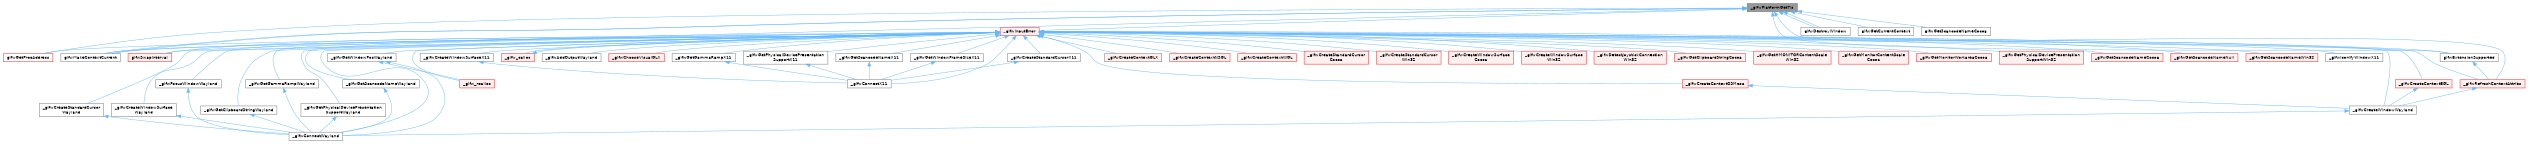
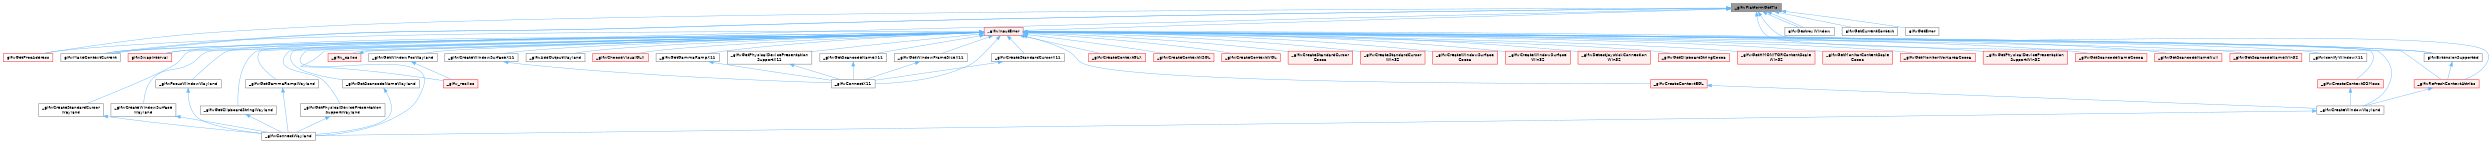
  digraph {
    rankdir=TB
    node [color=red fillcolor=white fontname=Helvetica fontsize=10 shape=box style=filled]
    edge [color=steelblue1 dir=back fontname=Helvetica fontsize=10 labelfontname=Helvetica labelfontsize=10 style=solid]
    n1 [color=gray40 fillcolor=grey60 fontcolor=black height=0.2 label=_glfwPlatformGetTls width=0.4]
    n2 [fillcolor="#FFF0F0" height=0.2 label=_glfwInputError width=0.4]
    n3 [fillcolor="#FFF0F0" height=0.2 label=_glfwRefreshContextAttribs width=0.4]
    n4 [color=grey40 height=0.2 label=glfwExtensionSupported width=0.4]
    n5 [height=0.2 label=glfwGetProcAddress width=0.4]
    n6 [color=grey40 height=0.2 label=glfwMakeContextCurrent width=0.4]
    n7 [fillcolor="#FFF0F0" height=0.2 label=glfwSwapInterval width=0.4]
    n8 [color=grey40 height=0.2 label=glfwDestroyWindow width=0.4]
    n9 [color=grey40 height=0.2 label=glfwGetCurrentContext width=0.4]
-   n10 [color=grey40 height=0.2 label=glfwGetScancodeNameCocoa width=0.4]
+   n10 [color=grey40 height=0.2 label=glfwGetError width=0.4]
    n11 [fillcolor="#FFF0F0" height=0.2 label=_glfw_calloc width=0.4]
    n12 [fillcolor="#FFF0F0" height=0.2 label=_glfw_realloc width=0.4]
    n13 [color=grey40 height=0.2 label=_glfwAddOutputWayland width=0.4]
    n14 [fillcolor="#FFF0F0" height=0.2 label=_glfwChooseVisualGLX width=0.4]
    n15 [color=grey40 height=0.2 label=_glfwConnectWayland width=0.4]
    n16 [color=grey40 height=0.2 label=_glfwConnectX11 width=0.4]
    n17 [fillcolor="#FFF0F0" height=0.2 label=_glfwCreateContextEGL width=0.4]
    n18 [color=grey40 height=0.2 label=_glfwCreateWindowWayland width=0.4]
-   n19 [color=grey40 fillcolor="#FFF0F0" height=0.2 label=_glfwCreateContextGLX width=0.4]
+   n19 [fillcolor="#FFF0F0" height=0.2 label=_glfwCreateContextGLX width=0.4]
    n20 [fillcolor="#FFF0F0" height=0.2 label=_glfwCreateContextNSGL width=0.4]
    n21 [fillcolor="#FFF0F0" height=0.2 label=_glfwCreateContextOSMesa width=0.4]
    n22 [fillcolor="#FFF0F0" height=0.2 label=_glfwCreateContextWGL width=0.4]
    n23 [fillcolor="#FFF0F0" height=0.2 label="_glfwCreateStandardCursor\lCocoa" width=0.4]
    n24 [color=grey40 height=0.2 label="_glfwCreateStandardCursor\lWayland" width=0.4]
    n25 [fillcolor="#FFF0F0" height=0.2 label="_glfwCreateStandardCursor\lWin32" width=0.4]
    n26 [color=grey40 height=0.2 label=_glfwCreateStandardCursorX11 width=0.4]
    n27 [fillcolor="#FFF0F0" height=0.2 label="_glfwCreateWindowSurface\lCocoa" width=0.4]
    n28 [color=grey40 height=0.2 label="_glfwCreateWindowSurface\lWayland" width=0.4]
    n29 [fillcolor="#FFF0F0" height=0.2 label="_glfwCreateWindowSurface\lWin32" width=0.4]
    n30 [color=grey40 height=0.2 label=_glfwCreateWindowSurfaceX11 width=0.4]
    n31 [fillcolor="#FFF0F0" height=0.2 label="_glfwDetectJoystickConnection\lWin32" width=0.4]
    n32 [color=grey40 height=0.2 label=_glfwFocusWindowWayland width=0.4]
    n33 [fillcolor="#FFF0F0" height=0.2 label=_glfwGetClipboardStringCocoa width=0.4]
    n34 [color=grey40 height=0.2 label=_glfwGetClipboardStringWayland width=0.4]
    n35 [color=grey40 height=0.2 label=_glfwGetGammaRampWayland width=0.4]
    n36 [color=grey40 height=0.2 label=_glfwGetGammaRampX11 width=0.4]
    n37 [fillcolor="#FFF0F0" height=0.2 label="_glfwGetHMONITORContentScale\lWin32" width=0.4]
    n38 [fillcolor="#FFF0F0" height=0.2 label="_glfwGetMonitorContentScale\lCocoa" width=0.4]
    n39 [fillcolor="#FFF0F0" height=0.2 label=_glfwGetMonitorWorkareaCocoa width=0.4]
    n40 [color=grey40 height=0.2 label="_glfwGetPhysicalDevicePresentation\lSupportWayland" width=0.4]
    n41 [fillcolor="#FFF0F0" height=0.2 label="_glfwGetPhysicalDevicePresentation\lSupportWin32" width=0.4]
    n42 [color=grey40 height=0.2 label="_glfwGetPhysicalDevicePresentation\lSupportX11" width=0.4]
    n43 [fillcolor="#FFF0F0" height=0.2 label=_glfwGetScancodeNameCocoa width=0.4]
    n44 [fillcolor="#FFF0F0" height=0.2 label=_glfwGetScancodeNameNull width=0.4]
    n45 [color=grey40 height=0.2 label=_glfwGetScancodeNameWayland width=0.4]
    n46 [fillcolor="#FFF0F0" height=0.2 label=_glfwGetScancodeNameWin32 width=0.4]
    n47 [color=grey40 height=0.2 label=_glfwGetScancodeNameX11 width=0.4]
    n48 [color=grey40 height=0.2 label=_glfwGetWindowFrameSizeX11 width=0.4]
    n49 [color=grey40 height=0.2 label=_glfwGetWindowPosWayland width=0.4]
    n50 [color=grey40 height=0.2 label=_glfwIconifyWindowX11 width=0.4]
    n1 -> n2
    n1 -> n3
    n1 -> n4
    n1 -> n5
    n1 -> n6
    n1 -> n6
    n1 -> n7
    n1 -> n8
    n1 -> n8
    n1 -> n9
    n1 -> n10
    n2 -> n3
    n2 -> n4
    n2 -> n5
    n2 -> n6
    n2 -> n6
    n2 -> n7
    n2 -> n11
    n2 -> n12
    n2 -> n13
    n2 -> n14
    n2 -> n15
    n2 -> n16
    n2 -> n17
    n2 -> n18
    n2 -> n19
    n2 -> n20
    n2 -> n21
    n2 -> n22
    n2 -> n23
    n2 -> n24
    n2 -> n25
    n2 -> n26
    n2 -> n27
    n2 -> n28
    n2 -> n29
    n2 -> n30
    n2 -> n31
    n2 -> n32
    n2 -> n33
    n2 -> n34
    n2 -> n35
    n2 -> n36
    n2 -> n37
    n2 -> n38
    n2 -> n39
    n2 -> n40
    n2 -> n41
    n2 -> n42
    n2 -> n43
    n2 -> n44
    n2 -> n45
    n2 -> n46
    n2 -> n47
    n2 -> n48
    n2 -> n49
    n2 -> n50
    n3 -> n18
    n4 -> n3
    n11 -> n2
    n17 -> n18
    n18 -> n15
    n21 -> n18
    n24 -> n15
    n26 -> n16
    n28 -> n15
    n30 -> n16
    n32 -> n15
    n34 -> n15
    n35 -> n15
    n36 -> n16
    n40 -> n15
    n42 -> n16
    n45 -> n15
    n47 -> n16
    n48 -> n16
    n49 -> n12
-   n49 -> n15
  }
